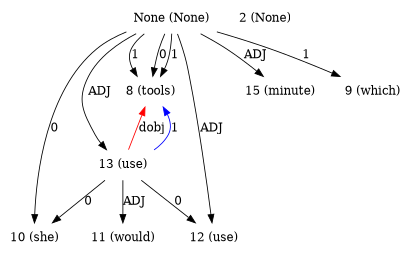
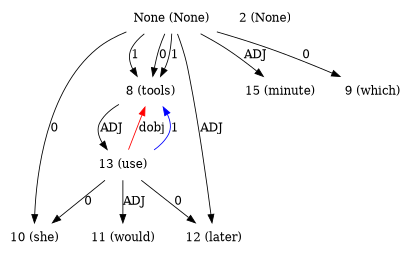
  digraph {
    node [shape=plaintext]
    edge [dir=forward]
    n1 [label="None (None)"]
    n2 [label="8 (tools)"]
    n3 [label="15 (minute)"]
    n4 [label="9 (which)"]
    n5 [label="10 (she)"]
-   n6 [label="12 (use)"]
+   n6 [label="12 (later)"]
    n7 [label="13 (use)"]
    n8 [label="11 (would)"]
    n9 [label="2 (None)"]
    n1 -> n2 [label=1]
    n1 -> n2 [label=0]
    n1 -> n2 [label=1]
    n1 -> n3 [label=ADJ]
-   n1 -> n4 [label=1]
+   n1 -> n4 [label=0]
    n1 -> n5 [label=0]
    n1 -> n6 [label=ADJ]
-   n1 -> n7 [label=ADJ]
+   n2 -> n7 [label=ADJ]
    n7 -> n2 [color=red label=dobj]
    n7 -> n2 [color=blue label=1]
    n7 -> n5 [label=0]
    n7 -> n6 [label=0]
    n7 -> n8 [label=ADJ]
  }
